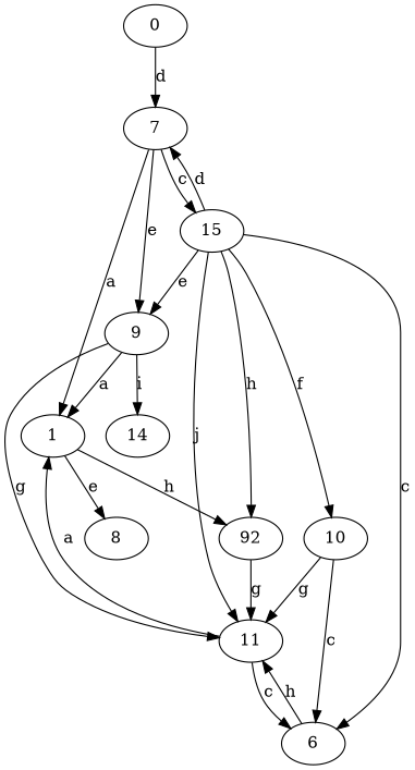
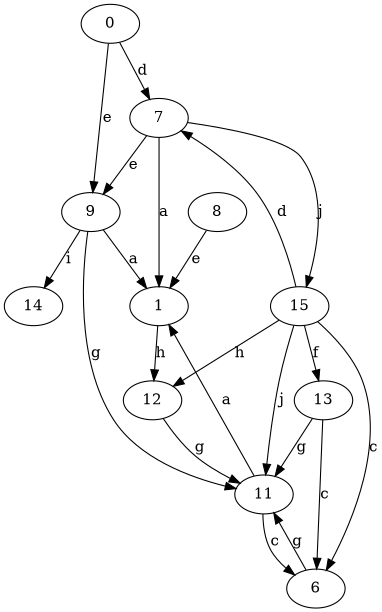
  strict digraph {
    0
    7
    1
    9
    15
    8
-   12 [label=92]
+   12
    11
    6
    14
-   10
+   10 [label=13]
    0 -> 7 [label=d]
    7 -> 1 [label=a]
    7 -> 9 [label=e]
-   7 -> 15 [label=c]
-   1 -> 8 [label=e]
+   7 -> 15 [label=j]
+   8 -> 1 [label=e]
    1 -> 12 [label=h]
    9 -> 1 [label=a]
    9 -> 11 [label=g]
    9 -> 14 [label=i]
    15 -> 7 [label=d]
-   15 -> 9 [label=e]
+   0 -> 9 [label=e]
    15 -> 12 [label=h]
    15 -> 11 [label=j]
    15 -> 6 [label=c]
    15 -> 10 [label=f]
    12 -> 11 [label=g]
    11 -> 1 [label=a]
    11 -> 6 [label=c]
-   6 -> 11 [label=h]
+   6 -> 11 [label=g]
    10 -> 11 [label=g]
    10 -> 6 [label=c]
  }
